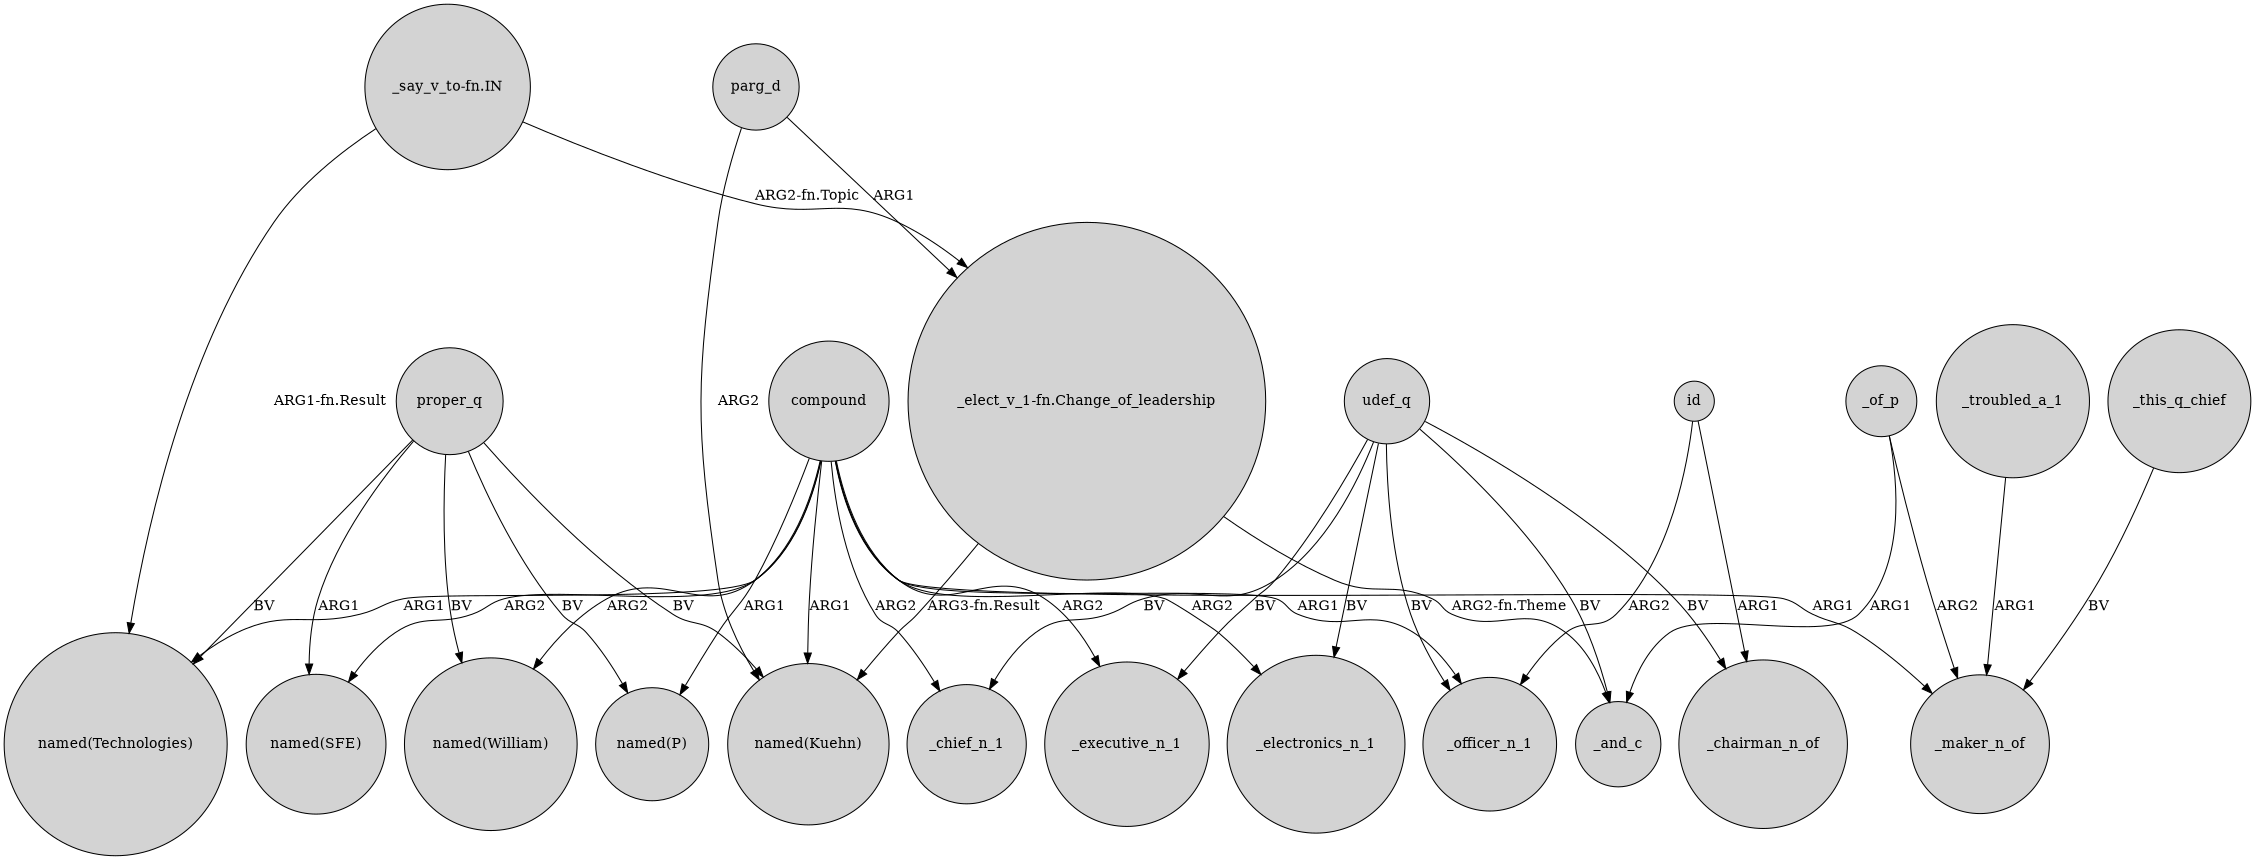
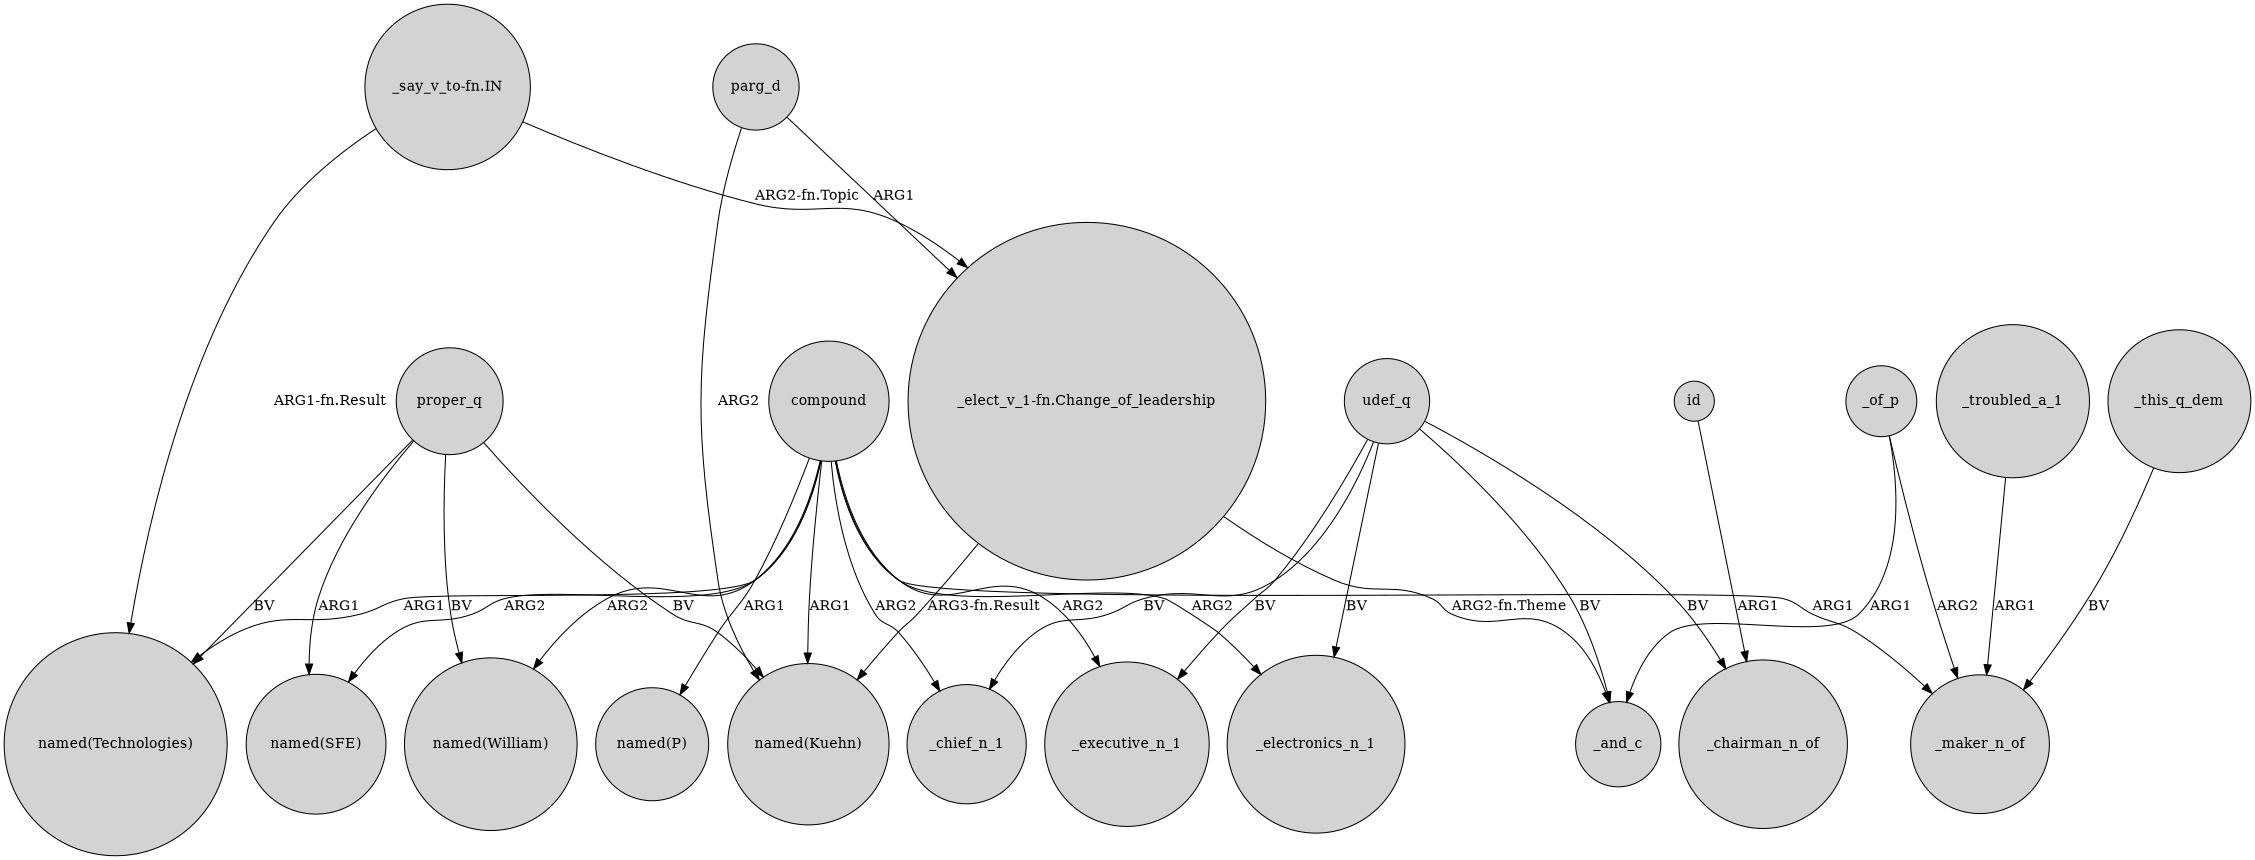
  digraph {
    node [shape=circle style=filled]
    _troubled_a_1
    _maker_n_of
    compound
    "named(Technologies)"
    "named(SFE)"
    _executive_n_1
    "named(Kuehn)"
    _chief_n_1
-   _officer_n_1
    _electronics_n_1
    "named(William)"
    "named(P)"
    proper_q
    udef_q
    _chairman_n_of
    _and_c
    parg_d
    "_elect_v_1-fn.Change_of_leadership"
    _of_p
    "_say_v_to-fn.IN"
    id
-   _this_q_dem [label=_this_q_chief]
+   _this_q_dem
    _troubled_a_1 -> _maker_n_of [label=ARG1]
    compound -> _maker_n_of [label=ARG1]
    compound -> "named(Technologies)" [label=ARG1]
    compound -> "named(SFE)" [label=ARG2]
    compound -> _executive_n_1 [label=ARG2]
    compound -> "named(Kuehn)" [label=ARG1]
    compound -> _chief_n_1 [label=ARG2]
-   compound -> _officer_n_1 [label=ARG1]
    compound -> _electronics_n_1 [label=ARG2]
    compound -> "named(William)" [label=ARG2]
    compound -> "named(P)" [label=ARG1]
    proper_q -> "named(Technologies)" [label=BV]
    proper_q -> "named(SFE)" [label=ARG1]
    proper_q -> "named(Kuehn)" [label=BV]
    proper_q -> "named(William)" [label=BV]
-   proper_q -> "named(P)" [label=BV]
    udef_q -> _executive_n_1 [label=BV]
    udef_q -> _chief_n_1 [label=BV]
-   udef_q -> _officer_n_1 [label=BV]
    udef_q -> _electronics_n_1 [label=BV]
    udef_q -> _chairman_n_of [label=BV]
    udef_q -> _and_c [label=BV]
    parg_d -> "named(Kuehn)" [label=ARG2]
    parg_d -> "_elect_v_1-fn.Change_of_leadership" [label=ARG1]
    "_elect_v_1-fn.Change_of_leadership" -> "named(Kuehn)" [label="ARG3-fn.Result"]
    "_elect_v_1-fn.Change_of_leadership" -> _and_c [label="ARG2-fn.Theme"]
    _of_p -> _maker_n_of [label=ARG2]
    _of_p -> _and_c [label=ARG1]
    "_say_v_to-fn.IN" -> "named(Technologies)" [label="ARG1-fn.Result"]
    "_say_v_to-fn.IN" -> "_elect_v_1-fn.Change_of_leadership" [label="ARG2-fn.Topic"]
-   id -> _officer_n_1 [label=ARG2]
    id -> _chairman_n_of [label=ARG1]
    _this_q_dem -> _maker_n_of [label=BV]
  }
